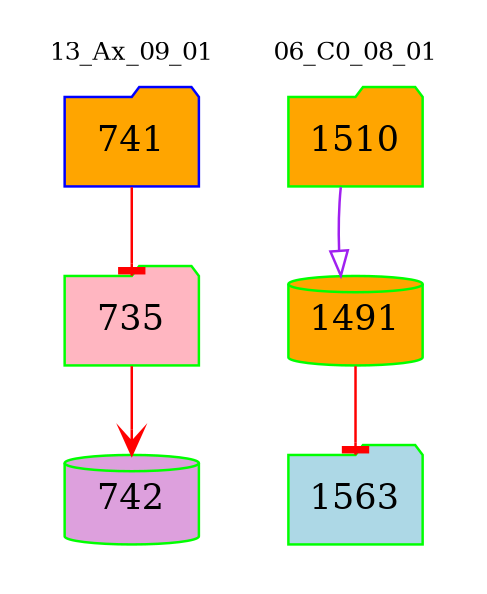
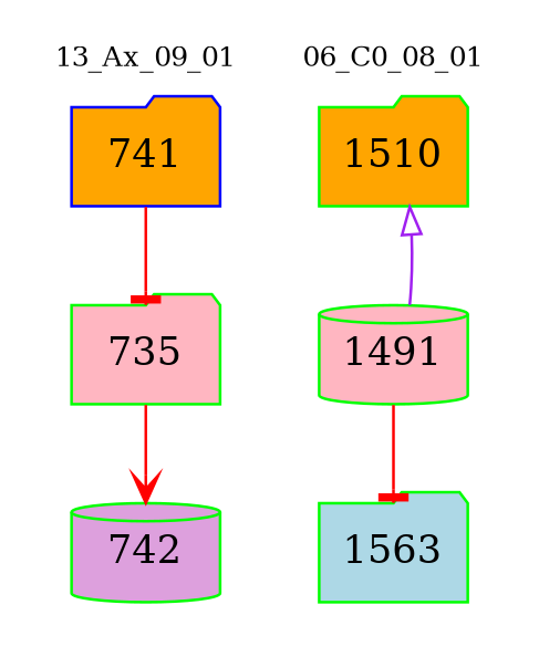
  digraph {
    node [color=green fillcolor=orange shape=folder style=filled]
    edge [arrowhead=tee color=red]
    n1 [color=blue label=741]
    n2 [fillcolor=lightpink label=735]
    n3 [fillcolor=plum label=742 shape=cylinder]
    n4 [label=1510]
-   n5 [label=1491 shape=cylinder]
+   n5 [fillcolor=lightpink label=1491 shape=cylinder]
    n6 [fillcolor=lightblue label=1563]
    subgraph cluster_1 {
      color=white
      fontsize=10
      label="13_Ax_09_01"
      n1
      n2
      n3
    }
    subgraph cluster_2 {
      color=white
      fontsize=10
      label="06_C0_08_01"
      n4
      n5
      n6
    }
    n1 -> n2
    n2 -> n3 [arrowhead=vee]
-   n4 -> n5 [arrowhead=onormal color=purple]
+   n5 -> n4 [arrowhead=onormal color=purple]
    n5 -> n6
  }
